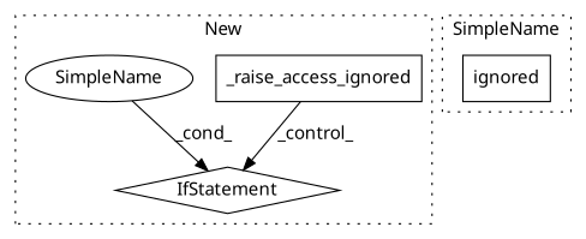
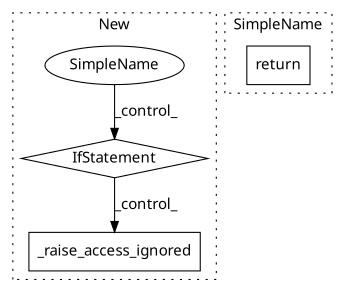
  digraph {
    fontname="Noto Sans"
    node [fontname="Noto Sans" shape=box]
    edge [fontname="Noto Sans"]
    n1 [a=32 l="22,1" label=_raise_access_ignored s="3188,3217"]
    n2 [a=42 label=SimpleName shape=ellipse]
    n3 [a=25 l="4,2" label=IfStatement s="3114,3173" shape=diamond]
-   n4 [a=41 l=7 label=ignored s=2506]
+   n4 [a=41 l=7 label=return s=2506]
    subgraph cluster_1 {
      label=New
      style=dotted
      n1
      n2
      n3
    }
    subgraph cluster_2 {
      label=SimpleName
      style=dotted
      n4
    }
-   n2 -> n3 [label=_cond_]
-   n1 -> n3 [label=_control_]
+   n2 -> n3 [label=_control_]
+   n3 -> n1 [label=_control_]
  }
